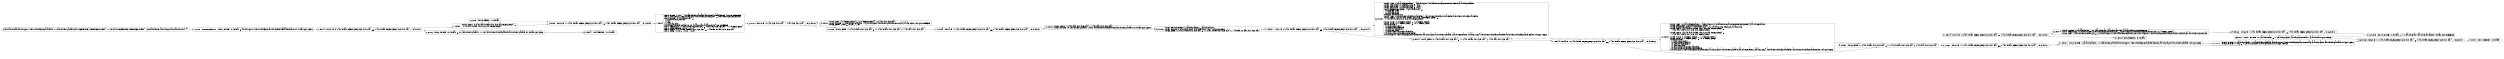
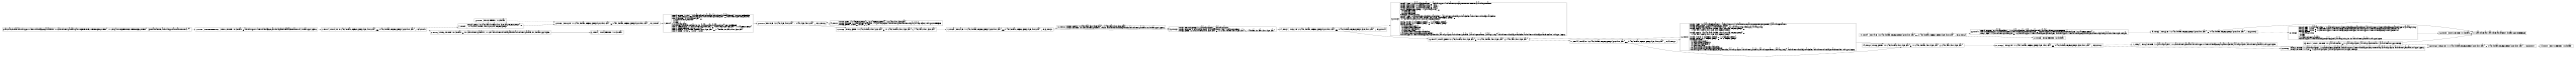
  digraph {
    rankdir=LR
    node [shape=record]
    n1 [label="{0\:\ 0x0000|MTH_ENTER_BLOCK\l|0x0000: INVOKE  (r0 I:boolean) =  android.support.v4.text.util.LinkifyCompat.shouldAddLinksFallbackToFramework():boolean type: STATIC \l}"]
    n2 [label="{1\:\ 0x0004|0x0004: IF  (r0 I:?[int, boolean, OBJECT, ARRAY, byte, short, char]) == (0 ?[int, boolean, OBJECT, ARRAY, byte, short, char])  \-\> B:4:0x000b \l}"]
    n3 [label="{2\:\ 0x0006|0x0006: INVOKE  (r10 I:boolean) = (r10 I:android.text.Spannable), (r11 I:int) android.text.util.Linkify.addLinks(android.text.Spannable, int):boolean type: STATIC \l}"]
    n4 [label="{4\:\ 0x000b|0x000b: CONST  (r0 I:?[int, float, boolean, short, byte, char, OBJECT, ARRAY]) = \l  (0 ?[int, float, boolean, short, byte, char, OBJECT, ARRAY])\l \l}"]
    n5 [label="{3\:\ 0x000a|0x000a: RETURN  (r10 I:boolean) \l}"]
    n6 [label="{5\:\ 0x000c|0x000c: IF  (r11 I:?[int, boolean, OBJECT, ARRAY, byte, short, char]) != (0 ?[int, boolean, OBJECT, ARRAY, byte, short, char])  \-\> B:7:0x000f \l}"]
    n7 [label="{7\:\ 0x000f|0x000f: INVOKE  (r1 I:int) = (r10 I:android.text.Spannable) android.text.Spannable.length():int type: INTERFACE \l0x0013: CONST_CLASS  (r2 I:java.lang.Class\<android.text.style.URLSpan\>) =  android.text.style.URLSpan.class \l0x0015: INVOKE  (r1 I:java.lang.Object[]) = \l  (r10 I:android.text.Spannable)\l  (r0 I:int)\l  (r1 I:int)\l  (r2 I:java.lang.Class)\l android.text.Spannable.getSpans(int, int, java.lang.Class):java.lang.Object[] type: INTERFACE \l0x0019: CHECK_CAST  (r1 I:android.text.style.URLSpan[]) = (android.text.style.URLSpan[]) (r1 I:?[OBJECT, ARRAY]) \l0x001b: ARRAY_LENGTH  (r2 I:int) = (r1 I:?[]) \l0x001c: CONST  (r3 I:?[boolean, int, float, short, byte, char]) = (1 ?[boolean, int, float, short, byte, char]) \l0x001d: ARITH  (r2 I:int) = (r2 I:int) \- (r3 I:int) \l}"]
    n8 [label="{6\:\ 0x000e|0x000e: RETURN  (r0 I:boolean) \l}"]
    n9 [label="{8\:\ 0x001e|0x001e: IF  (r2 I:?[int, byte, short, char]) \< (0 ?[int, byte, short, char])  \-\> B:10:0x0028 \l}"]
    n10 [label="{9\:\ 0x0020|0x0020: AGET  (r4 I:?[OBJECT, ARRAY]) = (r1 I:?[OBJECT, ARRAY][]), (r2 I:?[int, short, byte, char]) \l0x0022: INVOKE  (r10 I:android.text.Spannable), (r4 I:java.lang.Object) android.text.Spannable.removeSpan(java.lang.Object):void type: INTERFACE \l0x0025: ARITH  (r2 I:int) = (r2 I:int) + (\-1 int) \l}"]
    n11 [label="{10\:\ 0x0028|0x0028: ARITH  (r1 I:?[int, boolean, short, byte, char]) = (r11 I:?[int, boolean, short, byte, char]) & (4 ?[int, float, short, byte, char]) \l}"]
    n12 [label="{11\:\ 0x002a|0x002a: IF  (r1 I:?[int, boolean, OBJECT, ARRAY, byte, short, char]) == (0 ?[int, boolean, OBJECT, ARRAY, byte, short, char])  \-\> B:13:0x0030 \l}"]
    n13 [label="{12\:\ 0x002c|0x002c: CONST  (r1 I:?[int, float, short, byte, char]) = (4 ?[int, float, short, byte, char]) \l0x002d: INVOKE  (r10 I:android.text.Spannable), (r1 I:int) android.text.util.Linkify.addLinks(android.text.Spannable, int):boolean type: STATIC \l}"]
    n14 [label="{13\:\ 0x0030|0x0030: NEW_INSTANCE  (r1 I:java.util.ArrayList) =  java.util.ArrayList \l0x0032: INVOKE  (r1 I:java.util.ArrayList) java.util.ArrayList.\<init\>():void type: DIRECT \l0x0035: ARITH  (r2 I:?[int, boolean, short, byte, char]) = (r11 I:?[int, boolean, short, byte, char]) & (1 ?[boolean, int, float, short, byte, char]) \l}"]
    n15 [label="{14\:\ 0x0037|0x0037: IF  (r2 I:?[int, boolean, OBJECT, ARRAY, byte, short, char]) == (0 ?[int, boolean, OBJECT, ARRAY, byte, short, char])  \-\> B:16:0x004d \l}"]
    n16 [label="{15\:\ 0x0039|0x0039: SGET  (r6 I:java.util.regex.Pattern) =  android.support.v4.util.PatternsCompat.AUTOLINK_WEB_URL java.util.regex.Pattern \l0x003b: CONST_STR  (r2 I:java.lang.String) =  \"http:\/\/\" \l0x003d: CONST_STR  (r4 I:java.lang.String) =  \"https:\/\/\" \l0x003f: CONST_STR  (r5 I:java.lang.String) =  \"rtsp:\/\/\" \l0x0041: FILLED_NEW_ARRAY  (r7 I:java.lang.String[]) = \l  (r2 I:java.lang.String)\l  (r4 I:java.lang.String)\l  (r5 I:java.lang.String)\l elemType: java.lang.String \l0x0045: SGET  (r8 I:android.text.util.Linkify$MatchFilter) =  android.text.util.Linkify.sUrlMatchFilter android.text.util.Linkify$MatchFilter \l0x0047: CONST  (r9 I:?[int, float, boolean, short, byte, char, OBJECT, ARRAY]) = \l  (0 ?[int, float, boolean, short, byte, char, OBJECT, ARRAY])\l \l0x0048: MOVE  (r4 I:?[OBJECT, ARRAY]) = (r1 I:?[OBJECT, ARRAY]) \l0x0049: MOVE  (r5 I:?[OBJECT, ARRAY]) = (r10 I:?[OBJECT, ARRAY]) \l0x004a: INVOKE  \l  (r4 I:java.util.ArrayList)\l  (r5 I:android.text.Spannable)\l  (r6 I:java.util.regex.Pattern)\l  (r7 I:java.lang.String[])\l  (r8 I:android.text.util.Linkify$MatchFilter)\l  (r9 I:android.text.util.Linkify$TransformFilter)\l android.support.v4.text.util.LinkifyCompat.gatherLinks(java.util.ArrayList, android.text.Spannable, java.util.regex.Pattern, java.lang.String[], android.text.util.Linkify$MatchFilter, android.text.util.Linkify$TransformFilter):void type: STATIC \l}"]
    n17 [label="{16\:\ 0x004d|0x004d: ARITH  (r2 I:?[int, boolean, short, byte, char]) = (r11 I:?[int, boolean, short, byte, char]) & (2 ?[int, float, short, byte, char]) \l}"]
    n18 [label="{17\:\ 0x004f|0x004f: IF  (r2 I:?[int, boolean, OBJECT, ARRAY, byte, short, char]) == (0 ?[int, boolean, OBJECT, ARRAY, byte, short, char])  \-\> B:19:0x0060 \l}"]
    n19 [label="{18\:\ 0x0051|0x0051: SGET  (r6 I:java.util.regex.Pattern) =  android.support.v4.util.PatternsCompat.AUTOLINK_EMAIL_ADDRESS java.util.regex.Pattern \l0x0053: CONST_STR  (r2 I:java.lang.String) =  \"mailto:\" \l0x0055: FILLED_NEW_ARRAY  (r7 I:java.lang.String[]) = (r2 I:java.lang.String) elemType: java.lang.String \l0x0059: CONST  (r8 I:?[int, float, boolean, short, byte, char, OBJECT, ARRAY]) = \l  (0 ?[int, float, boolean, short, byte, char, OBJECT, ARRAY])\l \l0x005a: CONST  (r9 I:?[int, float, boolean, short, byte, char, OBJECT, ARRAY]) = \l  (0 ?[int, float, boolean, short, byte, char, OBJECT, ARRAY])\l \l0x005b: MOVE  (r4 I:?[OBJECT, ARRAY]) = (r1 I:?[OBJECT, ARRAY]) \l0x005c: MOVE  (r5 I:?[OBJECT, ARRAY]) = (r10 I:?[OBJECT, ARRAY]) \l0x005d: INVOKE  \l  (r4 I:java.util.ArrayList)\l  (r5 I:android.text.Spannable)\l  (r6 I:java.util.regex.Pattern)\l  (r7 I:java.lang.String[])\l  (r8 I:android.text.util.Linkify$MatchFilter)\l  (r9 I:android.text.util.Linkify$TransformFilter)\l android.support.v4.text.util.LinkifyCompat.gatherLinks(java.util.ArrayList, android.text.Spannable, java.util.regex.Pattern, java.lang.String[], android.text.util.Linkify$MatchFilter, android.text.util.Linkify$TransformFilter):void type: STATIC \l}"]
    n20 [label="{19\:\ 0x0060|0x0060: ARITH  (r11 I:?[int, boolean, short, byte, char]) = (r11 I:?[int, boolean, short, byte, char]) & (8 ?[int, float, short, byte, char]) \l}"]
    n21 [label="{20\:\ 0x0062|0x0062: IF  (r11 I:?[int, boolean, OBJECT, ARRAY, byte, short, char]) == (0 ?[int, boolean, OBJECT, ARRAY, byte, short, char])  \-\> B:22:0x0067 \l}"]
    n22 [label="{21\:\ 0x0064|0x0064: INVOKE  (r1 I:java.util.ArrayList), (r10 I:android.text.Spannable) android.support.v4.text.util.LinkifyCompat.gatherMapLinks(java.util.ArrayList, android.text.Spannable):void type: STATIC \l}"]
    n23 [label="{22\:\ 0x0067|0x0067: INVOKE  (r1 I:java.util.ArrayList), (r10 I:android.text.Spannable) android.support.v4.text.util.LinkifyCompat.pruneOverlaps(java.util.ArrayList, android.text.Spannable):void type: STATIC \l0x006a: INVOKE  (r11 I:int) = (r1 I:java.util.ArrayList) java.util.ArrayList.size():int type: VIRTUAL \l}"]
    n24 [label="{23\:\ 0x006e|0x006e: IF  (r11 I:?[int, boolean, OBJECT, ARRAY, byte, short, char]) != (0 ?[int, boolean, OBJECT, ARRAY, byte, short, char])  \-\> B:25:0x0071 \l}"]
    n25 [label="{24\:\ 0x0070|0x0070: RETURN  (r0 I:boolean) \l}"]
    n26 [label="{25\:\ 0x0071|0x0071: INVOKE  (r11 I:java.util.Iterator) = (r1 I:java.util.ArrayList) java.util.ArrayList.iterator():java.util.Iterator type: VIRTUAL \l}"]
    n27 [label="{26\:\ 0x0075|0x0075: INVOKE  (r0 I:boolean) = (r11 I:java.util.Iterator) java.util.Iterator.hasNext():boolean type: INTERFACE \l}"]
    n28 [label="{27\:\ 0x0079|0x0079: IF  (r0 I:?[int, boolean, OBJECT, ARRAY, byte, short, char]) == (0 ?[int, boolean, OBJECT, ARRAY, byte, short, char])  \-\> B:31:0x008f \l}"]
    n29 [label="{28\:\ 0x007b|0x007b: INVOKE  (r0 I:java.lang.Object) = (r11 I:java.util.Iterator) java.util.Iterator.next():java.lang.Object type: INTERFACE \l0x007f: CHECK_CAST  (r0 I:android.support.v4.text.util.LinkifyCompat$LinkSpec) = (android.support.v4.text.util.LinkifyCompat$LinkSpec) (r0 I:?[OBJECT, ARRAY]) \l0x0081: IGET  (r1 I:android.text.style.URLSpan) = (r0 I:android.support.v4.text.util.LinkifyCompat$LinkSpec) android.support.v4.text.util.LinkifyCompat.LinkSpec.frameworkAddedSpan android.text.style.URLSpan \l}"]
    n30 [label="{31\:\ 0x008f|0x008f: RETURN  (r3 I:boolean) \l}"]
    n31 [label="{29\:\ 0x0083|0x0083: IF  (r1 I:?[int, boolean, OBJECT, ARRAY, byte, short, char]) != (0 ?[int, boolean, OBJECT, ARRAY, byte, short, char])  \-\> B:26:0x0075 \l}"]
+   n32 [label="{30\:\ 0x0085|0x0085: IGET  (r1 I:java.lang.String) = (r0 I:android.support.v4.text.util.LinkifyCompat$LinkSpec) android.support.v4.text.util.LinkifyCompat.LinkSpec.url java.lang.String \l0x0087: IGET  (r2 I:int) = (r0 I:android.support.v4.text.util.LinkifyCompat$LinkSpec) android.support.v4.text.util.LinkifyCompat.LinkSpec.start int \l0x0089: IGET  (r0 I:int) = (r0 I:android.support.v4.text.util.LinkifyCompat$LinkSpec) android.support.v4.text.util.LinkifyCompat.LinkSpec.end int \l0x008b: INVOKE  \l  (r1 I:java.lang.String)\l  (r2 I:int)\l  (r0 I:int)\l  (r10 I:android.text.Spannable)\l android.support.v4.text.util.LinkifyCompat.applyLink(java.lang.String, int, int, android.text.Spannable):void type: STATIC \l}"]
    n33 [label="{public static boolean android.support.v4.text.util.LinkifyCompat.addLinks((r10 I:android.text.Spannable A[IMMUTABLE_TYPE, METHOD_ARGUMENT]), (r11 I:int A[IMMUTABLE_TYPE, METHOD_ARGUMENT]))  | Annotation[BUILD, android.support.annotation.NonNull, \{\}], \l}"]
    n1 -> n2
    n2 -> n3 [style=dashed]
    n2 -> n4
    n3 -> n5
    n4 -> n6
    n6 -> n7
    n7 -> n9
    n8 -> n6 [style=dashed]
    n9 -> n10 [style=dashed]
    n9 -> n11
    n10 -> n9
    n11 -> n12
    n12 -> n13 [style=dashed]
    n12 -> n14
    n13 -> n14
    n14 -> n15
    n15 -> n16 [style=dashed]
    n15 -> n17
    n17 -> n18
    n18 -> n19 [style=dashed]
    n18 -> n20
    n19 -> n17
    n19 -> n20
    n20 -> n21
    n21 -> n22 [style=dashed]
    n21 -> n23
    n22 -> n23
    n23 -> n24
    n24 -> n25 [style=dashed]
    n26 -> n24
    n26 -> n27
    n28 -> n29 [style=dashed]
    n28 -> n30
    n29 -> n31
    n31 -> n27
+   n31 -> n32 [style=dashed]
+   n32 -> n27
    n33 -> n1
  }
